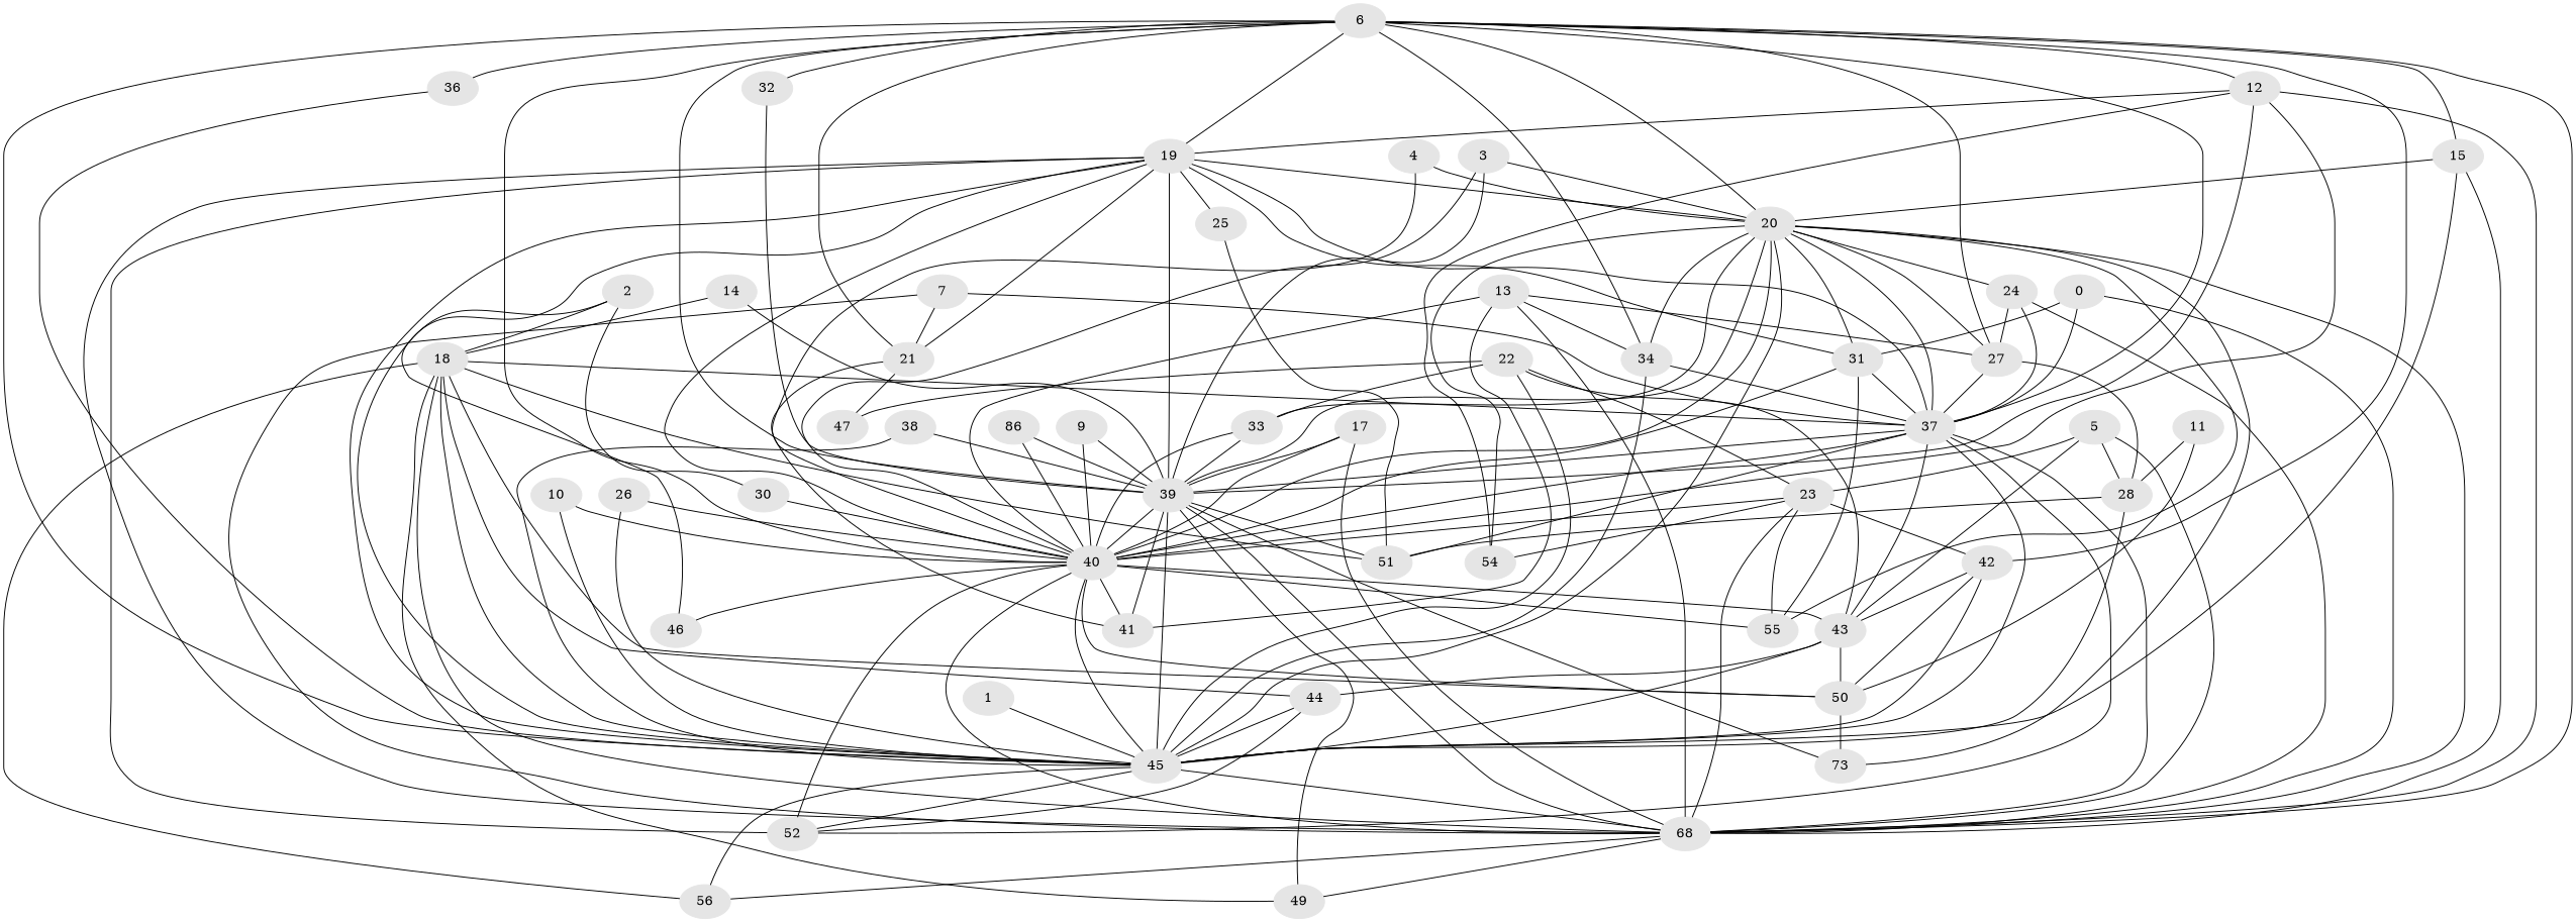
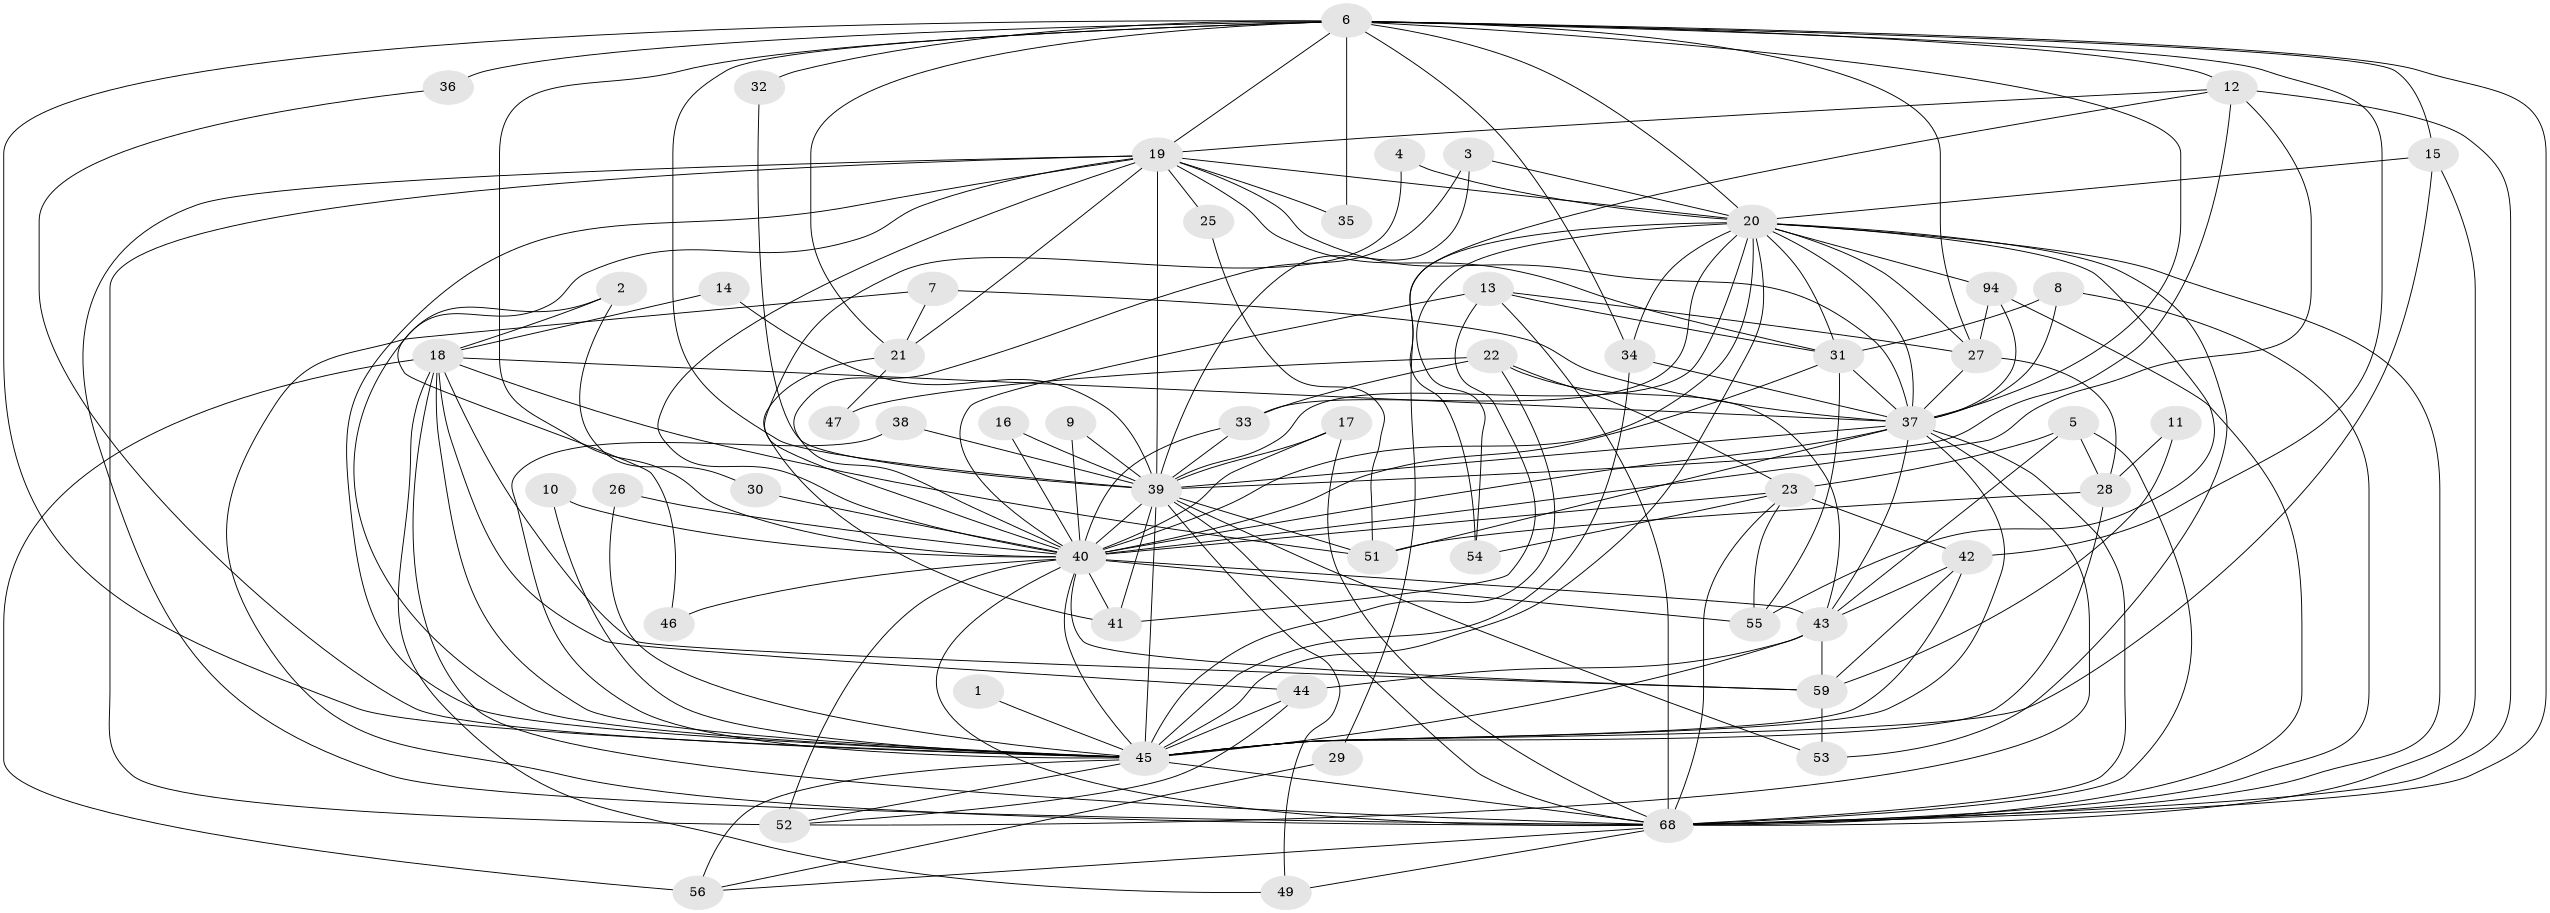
  graph {
    node [color=gray90 style=filled]
    edge [weight=1.0]
    1
    45
    n3 [label=68]
    56
    52
    2
    18
    30
    37
-   50
+   50 [label=59]
    44
    49
    51
    40
    3
    20
    39
+   29
    27
    34
    31
    54
-   24
+   24 [label=94]
    33
    55
-   53 [label=73]
+   53
    41
    43
    46
    4
    5
    23
    28
    42
    6
    12
    15
    19
    21
    32
+   35
    36
    25
    47
    7
-   8 [label=0]
+   8
    9
    10
    11
    13
    14
-   16 [label=86]
+   16
    17
    22
    26
    38
    1 -- 45
    45 -- n3
    45 -- 56
    45 -- 52
    n3 -- 56
    n3 -- 49
    2 -- 45
    2 -- 18
    2 -- 30
    18 -- 45
    18 -- n3 [weight=2.0]
    18 -- 56
    18 -- 37 [weight=2.0]
    18 -- 50
    18 -- 44
    18 -- 49
    18 -- 51
    30 -- 40
    37 -- 45
    37 -- n3 [weight=2.0]
    37 -- 52
    37 -- 51
    37 -- 40 [weight=3.0]
    37 -- 39 [weight=2.0]
    37 -- 43 [weight=2.0]
    50 -- 53
    44 -- 45
    44 -- 52
    40 -- 45 [weight=2.0]
    40 -- n3 [weight=2.0]
    40 -- 52 [weight=2.0]
    40 -- 50
    40 -- 55
    40 -- 41 [weight=3.0]
    40 -- 43 [weight=2.0]
    40 -- 46 [weight=2.0]
    3 -- 40
    3 -- 20
    3 -- 39
    20 -- 45 [weight=3.0]
    20 -- n3
    20 -- 37
    20 -- 40 [weight=4.0]
    20 -- 39 [weight=2.0]
+   20 -- 29
    20 -- 27
    20 -- 34
    20 -- 31
    20 -- 54
    20 -- 24
    20 -- 33
    20 -- 55
    20 -- 53
    39 -- 45 [weight=2.0]
    39 -- n3 [weight=3.0]
    39 -- 49
    39 -- 51 [weight=2.0]
    39 -- 40 [weight=4.0]
    39 -- 53
    39 -- 41
+   29 -- 56
    27 -- 37
    27 -- 28
    34 -- 45
    34 -- 37 [weight=2.0]
    31 -- 37
    31 -- 40
    31 -- 55
    24 -- n3
    24 -- 37
    24 -- 27
    33 -- 40
    33 -- 39
    43 -- 45
    43 -- 50
    43 -- 44
    4 -- 40
    4 -- 20
    5 -- n3
    5 -- 43
    5 -- 23
    5 -- 28
    23 -- n3
    23 -- 40
    23 -- 54
    23 -- 55
    23 -- 42
    28 -- 45
    28 -- 51
    42 -- 45
    42 -- 50
    42 -- 43
    6 -- 45
    6 -- n3 [weight=4.0]
    6 -- 37
    6 -- 40 [weight=2.0]
    6 -- 20
    6 -- 39 [weight=2.0]
    6 -- 27
    6 -- 34
    6 -- 42
    6 -- 12
    6 -- 15
    6 -- 19
    6 -- 21 [weight=2.0]
    6 -- 32
+   6 -- 35 [weight=2.0]
    6 -- 36 [weight=2.0]
    12 -- n3
    12 -- 40
    12 -- 39
    12 -- 54
    12 -- 19
    15 -- 45
    15 -- n3
    15 -- 20
    19 -- 45
    19 -- n3
    19 -- 52
    19 -- 37 [weight=2.0]
    19 -- 40 [weight=2.0]
    19 -- 20 [weight=2.0]
    19 -- 39 [weight=3.0]
    19 -- 31
    19 -- 46
    19 -- 21
+   19 -- 35
    19 -- 25
    21 -- 41
    21 -- 47 [weight=2.0]
    32 -- 39
    36 -- 45
    25 -- 51
    7 -- n3
    7 -- 37
    7 -- 21
    8 -- n3
    8 -- 37
    8 -- 31
    9 -- 40
    9 -- 39 [weight=2.0]
    10 -- 45
    10 -- 40
    11 -- 50
    11 -- 28
    13 -- n3
    13 -- 40
    13 -- 27
-   13 -- 34
+   13 -- 31
    13 -- 41
    14 -- 18
    14 -- 39
    16 -- 40
    16 -- 39
    17 -- n3
    17 -- 40
    17 -- 39
    22 -- 45
    22 -- 33
    22 -- 43
    22 -- 23 [weight=3.0]
    22 -- 47
    26 -- 45
    26 -- 40
    38 -- 45
    38 -- 39
  }
